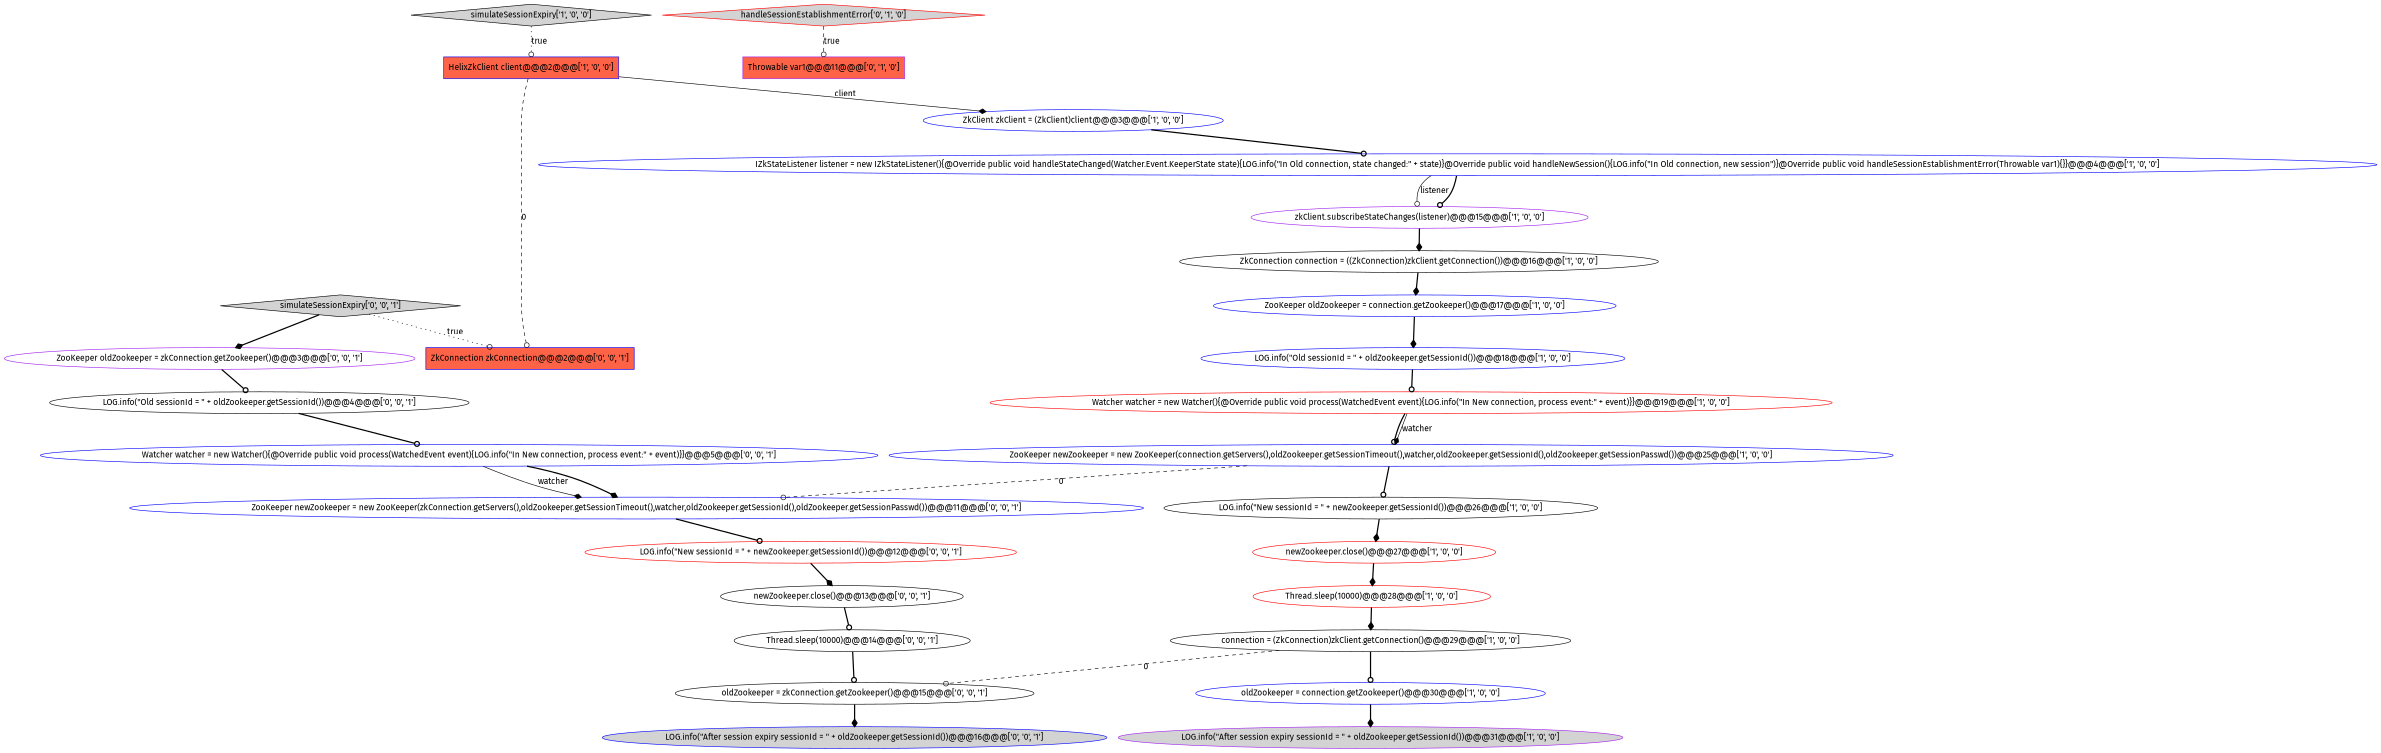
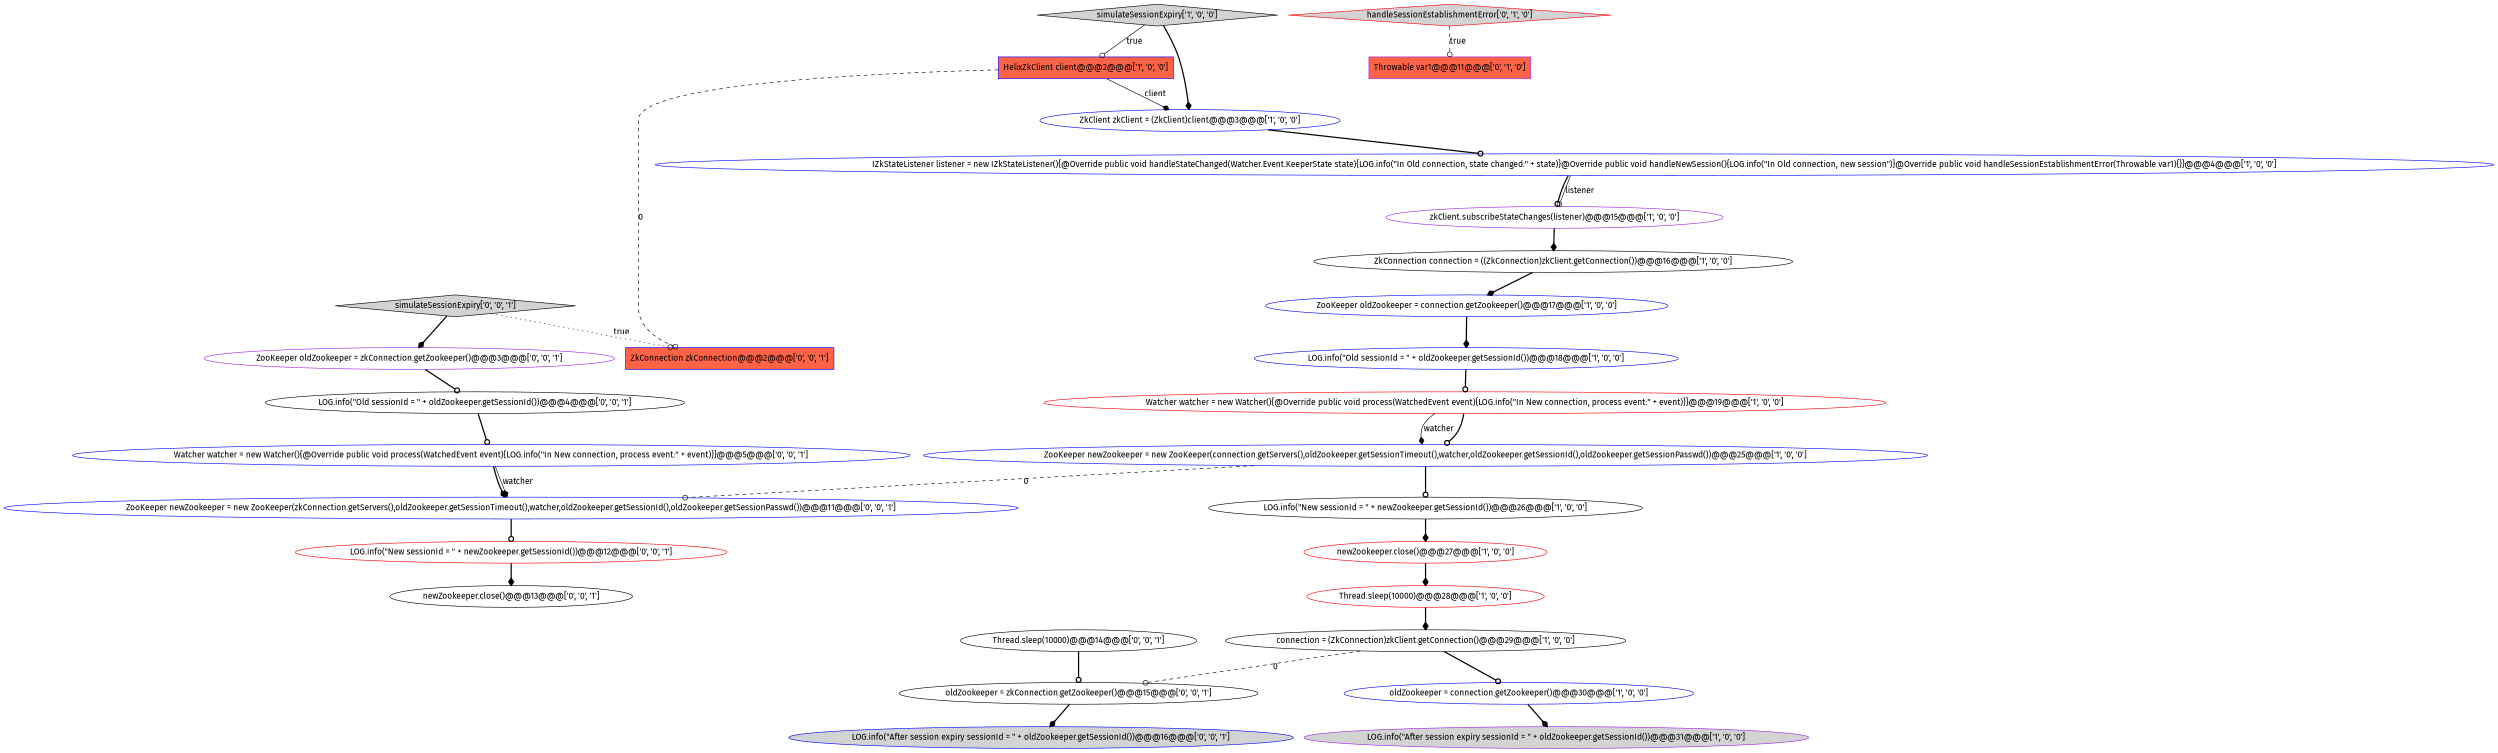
  digraph {
    fontname="Fira Sans"
    node [color=blue fillcolor=white fontname="Fira Sans" shape=ellipse style=filled]
    edge [arrowhead=odot fontname="Fira Sans" style=bold]
    n1 [fillcolor=lightgray label="LOG.info(\"After session expiry sessionId = \" + oldZookeeper.getSessionId())@@@16@@@['0', '0', '1']"]
    n2 [color=black label="ZkConnection connection = ((ZkConnection)zkClient.getConnection())@@@16@@@['1', '0', '0']"]
    n3 [label="ZooKeeper oldZookeeper = connection.getZookeeper()@@@17@@@['1', '0', '0']"]
    n4 [label="LOG.info(\"Old sessionId = \" + oldZookeeper.getSessionId())@@@18@@@['1', '0', '0']"]
    n5 [color=red label="Watcher watcher = new Watcher(){@Override public void process(WatchedEvent event){LOG.info(\"In New connection, process event:\" + event)}}@@@19@@@['1', '0', '0']"]
    n6 [label="ZooKeeper newZookeeper = new ZooKeeper(connection.getServers(),oldZookeeper.getSessionTimeout(),watcher,oldZookeeper.getSessionId(),oldZookeeper.getSessionPasswd())@@@25@@@['1', '0', '0']"]
    n7 [label="ZooKeeper newZookeeper = new ZooKeeper(zkConnection.getServers(),oldZookeeper.getSessionTimeout(),watcher,oldZookeeper.getSessionId(),oldZookeeper.getSessionPasswd())@@@11@@@['0', '0', '1']"]
    n8 [color=black label="LOG.info(\"New sessionId = \" + newZookeeper.getSessionId())@@@26@@@['1', '0', '0']"]
    n9 [color=purple fillcolor=tomato label="Throwable var1@@@11@@@['0', '1', '0']" shape=box]
    n10 [label="IZkStateListener listener = new IZkStateListener(){@Override public void handleStateChanged(Watcher.Event.KeeperState state){LOG.info(\"In Old connection, state changed:\" + state)}@Override public void handleNewSession(){LOG.info(\"In Old connection, new session\")}@Override public void handleSessionEstablishmentError(Throwable var1){}}@@@4@@@['1', '0', '0']"]
    n11 [color=purple label="zkClient.subscribeStateChanges(listener)@@@15@@@['1', '0', '0']"]
    n12 [color=black label="LOG.info(\"Old sessionId = \" + oldZookeeper.getSessionId())@@@4@@@['0', '0', '1']"]
    n13 [label="Watcher watcher = new Watcher(){@Override public void process(WatchedEvent event){LOG.info(\"In New connection, process event:\" + event)}}@@@5@@@['0', '0', '1']"]
    n14 [fillcolor=tomato label="HelixZkClient client@@@2@@@['1', '0', '0']" shape=box]
    n15 [label="ZkClient zkClient = (ZkClient)client@@@3@@@['1', '0', '0']"]
    n16 [fillcolor=tomato label="ZkConnection zkConnection@@@2@@@['0', '0', '1']" shape=box]
    n17 [color=red label="LOG.info(\"New sessionId = \" + newZookeeper.getSessionId())@@@12@@@['0', '0', '1']"]
    n18 [color=red fillcolor=lightgray label="handleSessionEstablishmentError['0', '1', '0']" shape=diamond]
    n19 [color=black label="newZookeeper.close()@@@13@@@['0', '0', '1']"]
    n20 [color=black label="Thread.sleep(10000)@@@14@@@['0', '0', '1']"]
    n21 [color=red label="newZookeeper.close()@@@27@@@['1', '0', '0']"]
    n22 [color=red label="Thread.sleep(10000)@@@28@@@['1', '0', '0']"]
    n23 [color=black label="connection = (ZkConnection)zkClient.getConnection()@@@29@@@['1', '0', '0']"]
    n24 [color=black label="oldZookeeper = zkConnection.getZookeeper()@@@15@@@['0', '0', '1']"]
    n25 [label="oldZookeeper = connection.getZookeeper()@@@30@@@['1', '0', '0']"]
    n26 [color=purple fillcolor=lightgray label="LOG.info(\"After session expiry sessionId = \" + oldZookeeper.getSessionId())@@@31@@@['1', '0', '0']"]
    n27 [color=purple label="ZooKeeper oldZookeeper = zkConnection.getZookeeper()@@@3@@@['0', '0', '1']"]
    n28 [color=black fillcolor=lightgray label="simulateSessionExpiry['1', '0', '0']" shape=diamond]
    n29 [color=black fillcolor=lightgray label="simulateSessionExpiry['0', '0', '1']" shape=diamond]
    n2 -> n3 [arrowhead=diamond]
    n3 -> n4 [arrowhead=diamond]
    n4 -> n5
    n5 -> n6
    n5 -> n6 [arrowhead=diamond label=watcher style=solid]
    n6 -> n7 [label=0 style=dashed]
    n6 -> n8
    n7 -> n17
    n8 -> n21 [arrowhead=diamond]
    n10 -> n11 [label=listener style=solid]
    n10 -> n11
    n11 -> n2 [arrowhead=diamond]
    n12 -> n13
    n13 -> n7 [arrowhead=diamond]
    n13 -> n7 [arrowhead=diamond label=watcher style=solid]
    n14 -> n15 [arrowhead=diamond label=client style=solid]
    n14 -> n16 [label=0 style=dashed]
    n15 -> n10
    n17 -> n19 [arrowhead=diamond]
    n18 -> n9 [label=true style=dashed]
-   n19 -> n20
    n20 -> n24
    n21 -> n22 [arrowhead=diamond]
    n22 -> n23 [arrowhead=diamond]
    n23 -> n24 [label=0 style=dashed]
    n23 -> n25
    n24 -> n1 [arrowhead=diamond]
    n25 -> n26 [arrowhead=diamond]
    n27 -> n12
-   n28 -> n14 [label=true style=dotted]
+   n28 -> n14 [label=true style=solid]
+   n28 -> n15 [arrowhead=diamond]
    n29 -> n16 [label=true style=dotted]
    n29 -> n27 [arrowhead=diamond]
  }
